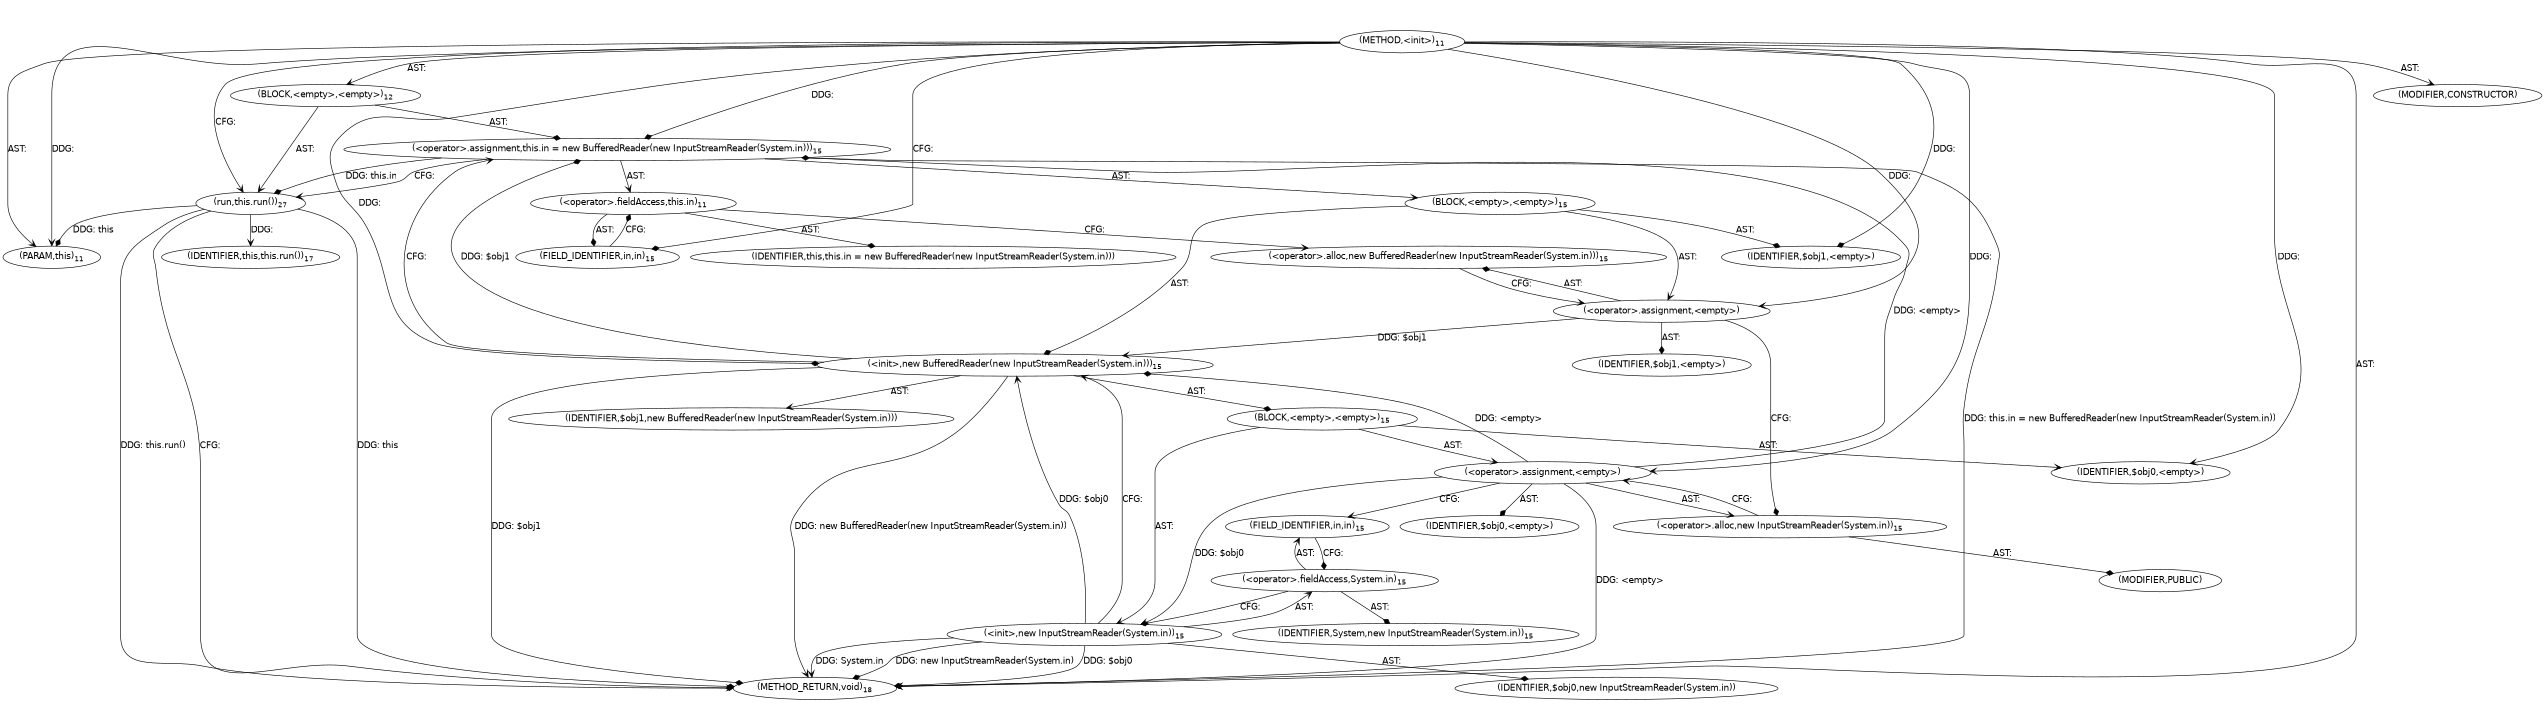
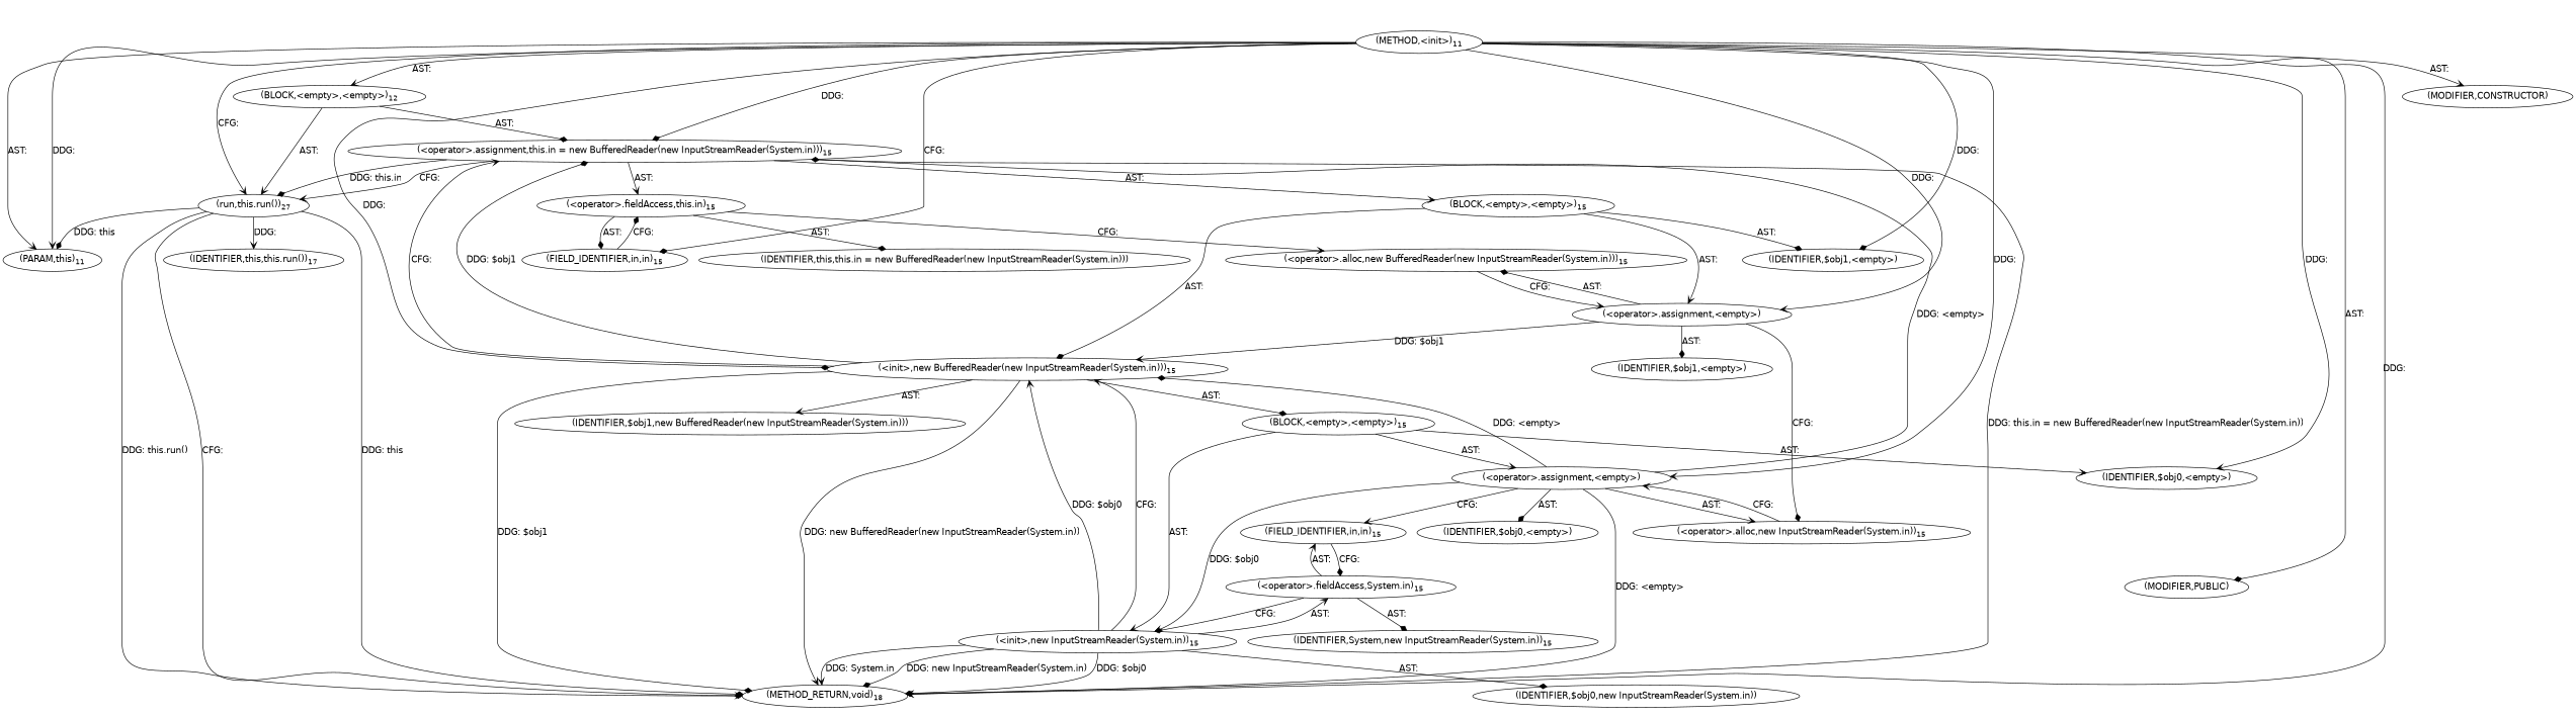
  digraph {
    fontname="DejaVu Sans"
    node [fontname="DejaVu Sans"]
    edge [arrowhead=vee fontname="DejaVu Sans"]
    n1 [label=<(METHOD,&lt;init&gt;)<SUB>11</SUB>>]
    n2 [label=<(PARAM,this)<SUB>11</SUB>>]
    n3 [label=<(BLOCK,&lt;empty&gt;,&lt;empty&gt;)<SUB>12</SUB>>]
    n4 [label=<(&lt;operator&gt;.assignment,this.in = new BufferedReader(new InputStreamReader(System.in)))<SUB>15</SUB>>]
    n5 [label=<(FIELD_IDENTIFIER,in,in)<SUB>15</SUB>>]
    n6 [label=<(&lt;operator&gt;.assignment,&lt;empty&gt;)>]
    n7 [label=<(&lt;init&gt;,new BufferedReader(new InputStreamReader(System.in)))<SUB>15</SUB>>]
    n8 [label=<(&lt;operator&gt;.assignment,&lt;empty&gt;)>]
    n9 [label=<(IDENTIFIER,$obj0,&lt;empty&gt;)>]
    n10 [label=<(IDENTIFIER,$obj1,&lt;empty&gt;)>]
    n11 [label=<(run,this.run())<SUB>27</SUB>>]
    n12 [label=<(MODIFIER,CONSTRUCTOR)>]
    n13 [label=<(MODIFIER,PUBLIC)>]
    n14 [label=<(METHOD_RETURN,void)<SUB>18</SUB>>]
-   n15 [label=<(&lt;operator&gt;.fieldAccess,this.in)<SUB>11</SUB>>]
+   n15 [label=<(&lt;operator&gt;.fieldAccess,this.in)<SUB>15</SUB>>]
    n16 [label=<(BLOCK,&lt;empty&gt;,&lt;empty&gt;)<SUB>15</SUB>>]
    n17 [label=<(&lt;operator&gt;.alloc,new BufferedReader(new InputStreamReader(System.in)))<SUB>15</SUB>>]
    n18 [label=<(IDENTIFIER,$obj1,&lt;empty&gt;)>]
    n19 [label=<(&lt;operator&gt;.alloc,new InputStreamReader(System.in))<SUB>15</SUB>>]
    n20 [label=<(IDENTIFIER,$obj1,new BufferedReader(new InputStreamReader(System.in)))>]
    n21 [label=<(BLOCK,&lt;empty&gt;,&lt;empty&gt;)<SUB>15</SUB>>]
    n22 [label=<(&lt;init&gt;,new InputStreamReader(System.in))<SUB>15</SUB>>]
    n23 [label=<(IDENTIFIER,$obj0,&lt;empty&gt;)>]
    n24 [label=<(FIELD_IDENTIFIER,in,in)<SUB>15</SUB>>]
    n25 [label=<(IDENTIFIER,$obj0,new InputStreamReader(System.in))>]
    n26 [label=<(&lt;operator&gt;.fieldAccess,System.in)<SUB>15</SUB>>]
    n27 [label=<(IDENTIFIER,this,this.run())<SUB>17</SUB>>]
    n28 [label=<(IDENTIFIER,this,this.in = new BufferedReader(new InputStreamReader(System.in)))>]
    n29 [label=<(IDENTIFIER,System,new InputStreamReader(System.in))<SUB>15</SUB>>]
    n1 -> n2 [label="AST: "]
    n1 -> n2 [label="DDG: "]
    n1 -> n3 [label="AST: "]
    n1 -> n4 [arrowhead=diamond label="DDG: "]
    n1 -> n5 [arrowhead=diamond label="CFG: "]
    n1 -> n6 [label="DDG: "]
    n1 -> n7 [arrowhead=diamond label="DDG: "]
    n1 -> n8 [label="DDG: "]
    n1 -> n9 [label="DDG: "]
    n1 -> n10 [arrowhead=diamond label="DDG: "]
    n1 -> n11 [label="CFG: "]
    n1 -> n12 [label="AST: "]
-   n19 -> n13 [arrowhead=diamond label="AST: "]
-   n1 -> n14 [label="AST: "]
+   n1 -> n13 [arrowhead=diamond label="AST: "]
+   n1 -> n14 [label="DDG: "]
    n3 -> n4 [arrowhead=diamond label="AST: "]
    n3 -> n11 [label="AST: "]
    n4 -> n11 [label="CFG: "]
    n4 -> n11 [arrowhead=diamond label="DDG: this.in"]
    n4 -> n14 [arrowhead=diamond label="DDG: this.in = new BufferedReader(new InputStreamReader(System.in))"]
    n4 -> n15 [label="AST: "]
    n4 -> n16 [label="AST: "]
    n5 -> n15 [arrowhead=diamond label="CFG: "]
    n6 -> n7 [label="DDG: $obj1"]
    n6 -> n17 [arrowhead=diamond label="AST: "]
    n6 -> n18 [arrowhead=diamond label="AST: "]
    n6 -> n19 [arrowhead=diamond label="CFG: "]
    n7 -> n4 [label="CFG: "]
    n7 -> n4 [arrowhead=diamond label="DDG: $obj1"]
    n7 -> n14 [arrowhead=diamond label="DDG: $obj1"]
    n7 -> n14 [label="DDG: new BufferedReader(new InputStreamReader(System.in))"]
    n7 -> n20 [label="AST: "]
    n7 -> n21 [arrowhead=diamond label="AST: "]
    n8 -> n4 [arrowhead=diamond label="DDG: &lt;empty&gt;"]
    n8 -> n7 [arrowhead=diamond label="DDG: &lt;empty&gt;"]
    n8 -> n14 [label="DDG: &lt;empty&gt;"]
    n8 -> n19 [label="AST: "]
    n8 -> n22 [label="DDG: $obj0"]
    n8 -> n23 [arrowhead=diamond label="AST: "]
    n8 -> n24 [label="CFG: "]
    n11 -> n2 [arrowhead=diamond label="DDG: this"]
    n11 -> n14 [label="CFG: "]
    n11 -> n14 [arrowhead=diamond label="DDG: this"]
    n11 -> n14 [arrowhead=diamond label="DDG: this.run()"]
    n11 -> n27 [label="DDG: "]
    n15 -> n5 [arrowhead=diamond label="AST: "]
    n15 -> n17 [label="CFG: "]
    n15 -> n28 [arrowhead=diamond label="AST: "]
    n16 -> n6 [label="AST: "]
    n16 -> n7 [arrowhead=diamond label="AST: "]
    n16 -> n10 [arrowhead=diamond label="AST: "]
    n17 -> n6 [label="CFG: "]
    n19 -> n8 [label="CFG: "]
    n21 -> n8 [label="AST: "]
    n21 -> n9 [label="AST: "]
    n21 -> n22 [label="AST: "]
    n22 -> n7 [label="CFG: "]
    n22 -> n7 [label="DDG: $obj0"]
    n22 -> n14 [arrowhead=diamond label="DDG: $obj0"]
    n22 -> n14 [label="DDG: System.in"]
    n22 -> n14 [arrowhead=diamond label="DDG: new InputStreamReader(System.in)"]
    n22 -> n25 [arrowhead=diamond label="AST: "]
    n22 -> n26 [label="AST: "]
    n24 -> n26 [arrowhead=diamond label="CFG: "]
    n26 -> n22 [arrowhead=diamond label="CFG: "]
    n26 -> n24 [label="AST: "]
    n26 -> n29 [arrowhead=diamond label="AST: "]
  }
